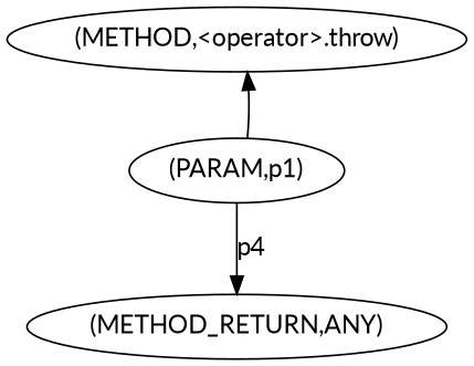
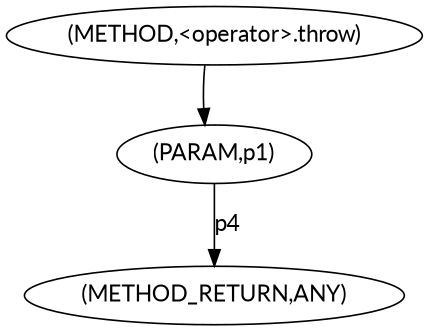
  digraph {
    fontname=Lato
    node [fontname=Lato]
    edge [fontname=Lato]
    n1 [label=<(METHOD,&lt;operator&gt;.throw)>]
    n2 [label=<(PARAM,p1)>]
    n3 [label=<(METHOD_RETURN,ANY)>]
-   n2 -> n1
+   n1 -> n2
    n2 -> n3 [label=p4]
  }
